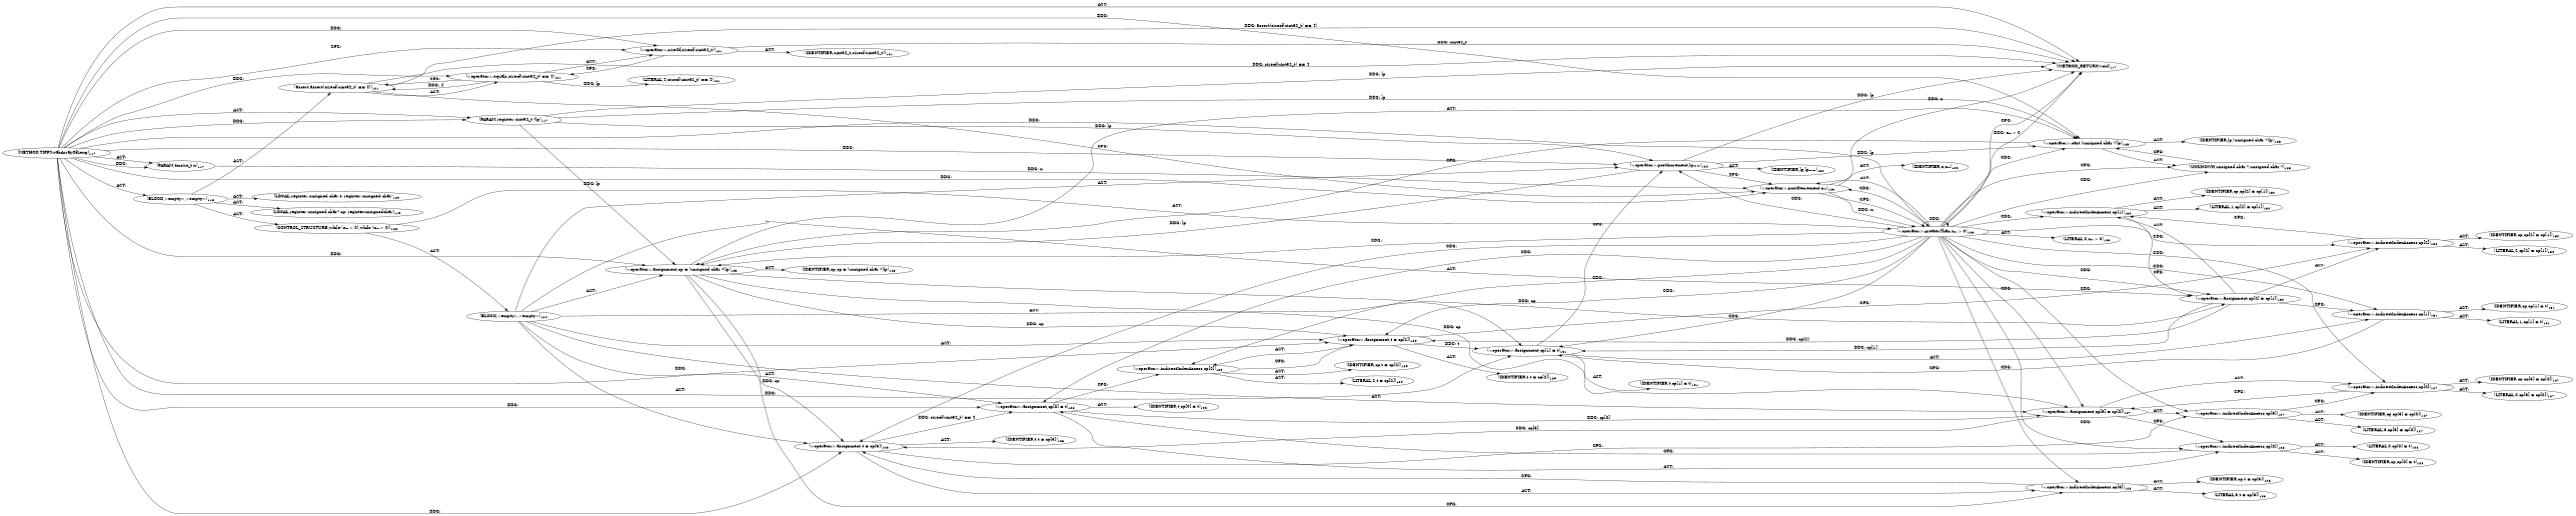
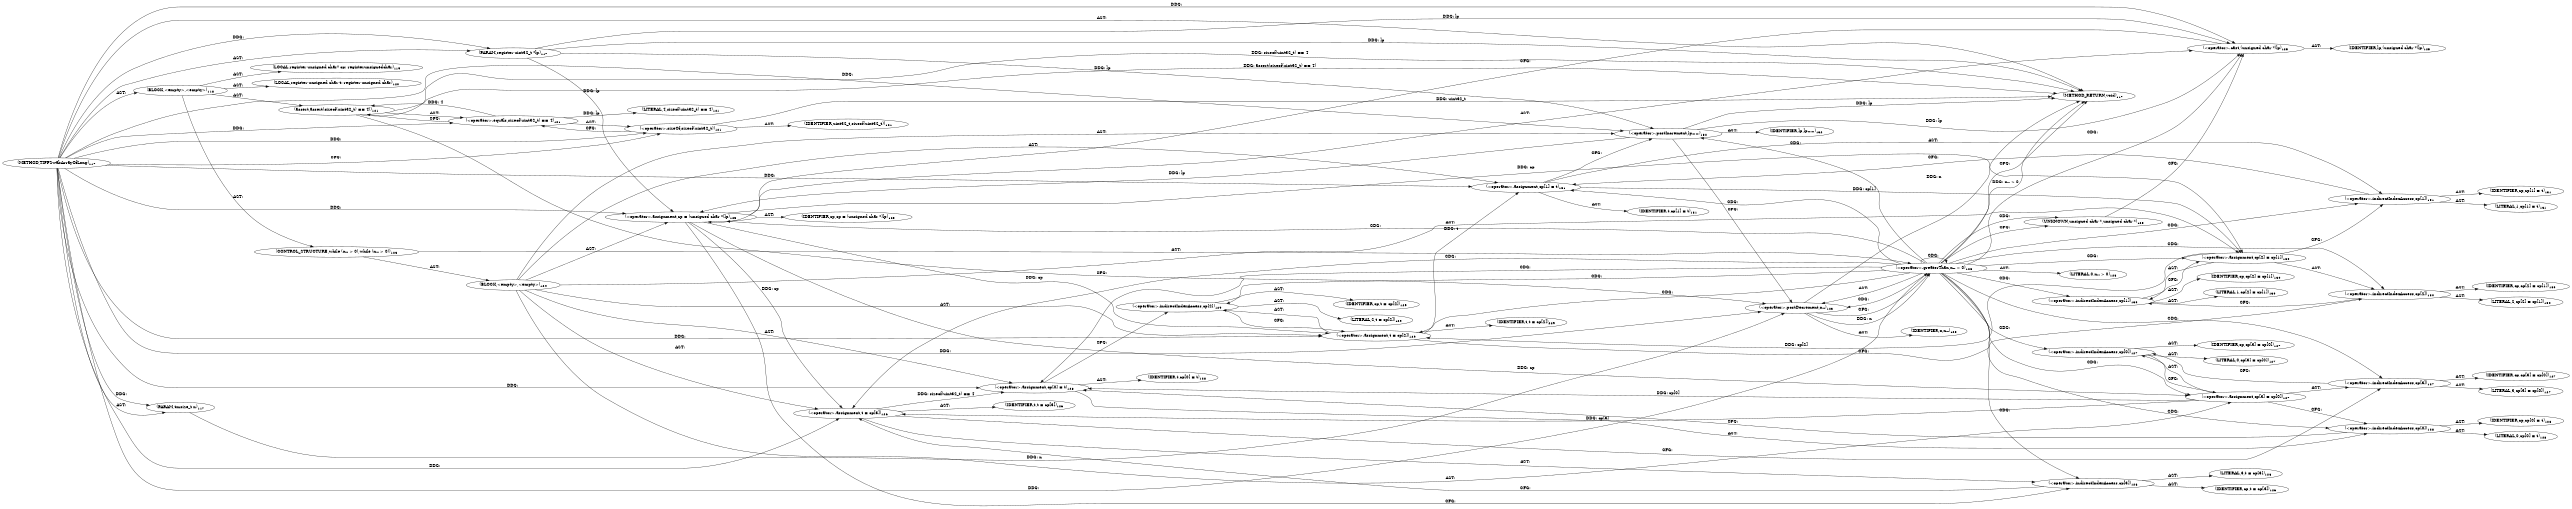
  digraph {
    rankdir=LR
    n1 [label=<(METHOD,TIFFSwabArrayOfLong)<SUB>117</SUB>>]
    n2 [label=<(PARAM,register uint32_t *lp)<SUB>117</SUB>>]
    n3 [label=<(PARAM,tmsize_t n)<SUB>117</SUB>>]
    n4 [label=<(BLOCK,&lt;empty&gt;,&lt;empty&gt;)<SUB>118</SUB>>]
    n5 [label=<(&lt;operator&gt;.equals,sizeof(uint32_t) == 4)<SUB>121</SUB>>]
    n6 [label=<(&lt;operator&gt;.sizeOf,sizeof(uint32_t))<SUB>121</SUB>>]
    n7 [label=<(&lt;operator&gt;.greaterThan,n-- &gt; 0)<SUB>123</SUB>>]
    n8 [label=<(&lt;operator&gt;.postDecrement,n--)<SUB>123</SUB>>]
    n9 [label=<(&lt;operator&gt;.assignment,cp = (unsigned char *)lp)<SUB>125</SUB>>]
    n10 [label=<(&lt;operator&gt;.cast,(unsigned char *)lp)<SUB>125</SUB>>]
    n11 [label=<(&lt;operator&gt;.assignment,t = cp[3])<SUB>126</SUB>>]
    n12 [label=<(&lt;operator&gt;.assignment,cp[0] = t)<SUB>128</SUB>>]
    n13 [label=<(&lt;operator&gt;.assignment,t = cp[2])<SUB>129</SUB>>]
    n14 [label=<(&lt;operator&gt;.assignment,cp[1] = t)<SUB>131</SUB>>]
    n15 [label=<(&lt;operator&gt;.postIncrement,lp++)<SUB>132</SUB>>]
    n16 [label=<(METHOD_RETURN,void)<SUB>117</SUB>>]
    n17 [label=<(LOCAL,register unsigned char* cp: registerunsignedchar)<SUB>119</SUB>>]
    n18 [label=<(LOCAL,register unsigned char t: register unsigned char)<SUB>120</SUB>>]
    n19 [label=<(assert,assert(sizeof(uint32_t) == 4))<SUB>121</SUB>>]
    n20 [label=<(CONTROL_STRUCTURE,while (n-- &gt; 0),while (n-- &gt; 0))<SUB>123</SUB>>]
    n21 [label=<(LITERAL,4,sizeof(uint32_t) == 4)<SUB>121</SUB>>]
    n22 [label=<(IDENTIFIER,uint32_t,sizeof(uint32_t))<SUB>121</SUB>>]
    n23 [label=<(LITERAL,0,n-- &gt; 0)<SUB>123</SUB>>]
    n24 [label=<(UNKNOWN,unsigned char *,unsigned char *)<SUB>125</SUB>>]
    n25 [label=<(&lt;operator&gt;.indirectIndexAccess,cp[3])<SUB>126</SUB>>]
    n26 [label=<(&lt;operator&gt;.assignment,cp[3] = cp[0])<SUB>127</SUB>>]
    n27 [label=<(&lt;operator&gt;.indirectIndexAccess,cp[3])<SUB>127</SUB>>]
    n28 [label=<(&lt;operator&gt;.indirectIndexAccess,cp[0])<SUB>127</SUB>>]
    n29 [label=<(&lt;operator&gt;.indirectIndexAccess,cp[0])<SUB>128</SUB>>]
    n30 [label=<(&lt;operator&gt;.indirectIndexAccess,cp[2])<SUB>129</SUB>>]
    n31 [label=<(&lt;operator&gt;.assignment,cp[2] = cp[1])<SUB>130</SUB>>]
    n32 [label=<(&lt;operator&gt;.indirectIndexAccess,cp[2])<SUB>130</SUB>>]
    n33 [label=<(&lt;operator&gt;.indirectIndexAccess,cp[1])<SUB>130</SUB>>]
    n34 [label=<(&lt;operator&gt;.indirectIndexAccess,cp[1])<SUB>131</SUB>>]
    n35 [label=<(IDENTIFIER,n,n--)<SUB>123</SUB>>]
    n36 [label=<(IDENTIFIER,cp,cp = (unsigned char *)lp)<SUB>125</SUB>>]
    n37 [label=<(IDENTIFIER,lp,(unsigned char *)lp)<SUB>125</SUB>>]
    n38 [label=<(IDENTIFIER,t,t = cp[3])<SUB>126</SUB>>]
    n39 [label=<(IDENTIFIER,t,cp[0] = t)<SUB>128</SUB>>]
-   n40 [label=<(IDENTIFIER,t,t = cp[2])<SUB>129</SUB>>]
+   n40 [label=<(IDENTIFIER,t,t = cp[2])<SUB>229</SUB>>]
    n41 [label=<(IDENTIFIER,t,cp[1] = t)<SUB>131</SUB>>]
    n42 [label=<(IDENTIFIER,lp,lp++)<SUB>132</SUB>>]
    n43 [label=<(BLOCK,&lt;empty&gt;,&lt;empty&gt;)<SUB>124</SUB>>]
    n44 [label=<(IDENTIFIER,cp,t = cp[3])<SUB>126</SUB>>]
    n45 [label=<(LITERAL,3,t = cp[3])<SUB>126</SUB>>]
    n46 [label=<(IDENTIFIER,cp,cp[3] = cp[0])<SUB>127</SUB>>]
    n47 [label=<(LITERAL,3,cp[3] = cp[0])<SUB>127</SUB>>]
    n48 [label=<(IDENTIFIER,cp,cp[3] = cp[0])<SUB>127</SUB>>]
    n49 [label=<(LITERAL,0,cp[3] = cp[0])<SUB>127</SUB>>]
    n50 [label=<(IDENTIFIER,cp,cp[0] = t)<SUB>128</SUB>>]
    n51 [label=<(LITERAL,0,cp[0] = t)<SUB>128</SUB>>]
    n52 [label=<(IDENTIFIER,cp,t = cp[2])<SUB>129</SUB>>]
    n53 [label=<(LITERAL,2,t = cp[2])<SUB>129</SUB>>]
    n54 [label=<(IDENTIFIER,cp,cp[2] = cp[1])<SUB>130</SUB>>]
    n55 [label=<(LITERAL,2,cp[2] = cp[1])<SUB>130</SUB>>]
    n56 [label=<(IDENTIFIER,cp,cp[2] = cp[1])<SUB>130</SUB>>]
    n57 [label=<(LITERAL,1,cp[2] = cp[1])<SUB>130</SUB>>]
    n58 [label=<(IDENTIFIER,cp,cp[1] = t)<SUB>131</SUB>>]
    n59 [label=<(LITERAL,1,cp[1] = t)<SUB>131</SUB>>]
    n1 -> n2 [label="AST: "]
    n1 -> n2 [label="DDG: "]
    n1 -> n3 [label="AST: "]
    n1 -> n3 [label="DDG: "]
    n1 -> n4 [label="AST: "]
    n1 -> n5 [label="DDG: "]
    n1 -> n6 [label="CFG: "]
    n1 -> n6 [label="DDG: "]
    n1 -> n7 [label="DDG: "]
    n1 -> n8 [label="DDG: "]
    n1 -> n9 [label="DDG: "]
    n1 -> n10 [label="DDG: "]
    n1 -> n11 [label="DDG: "]
    n1 -> n12 [label="DDG: "]
    n1 -> n13 [label="DDG: "]
    n1 -> n14 [label="DDG: "]
    n1 -> n15 [label="DDG: "]
    n1 -> n16 [label="AST: "]
    n2 -> n9 [label="DDG: lp"]
    n2 -> n10 [label="DDG: lp"]
    n2 -> n15 [label="DDG: lp"]
    n2 -> n16 [label="DDG: lp"]
    n3 -> n8 [label="DDG: n"]
    n4 -> n17 [label="AST: "]
    n4 -> n18 [label="AST: "]
    n4 -> n19 [label="AST: "]
    n4 -> n20 [label="AST: "]
    n5 -> n6 [label="AST: "]
    n5 -> n19 [label="CFG: "]
    n5 -> n19 [label="DDG: 4"]
    n5 -> n21 [label="DDG: lp"]
    n6 -> n5 [label="CFG: "]
    n6 -> n16 [label="DDG: uint32_t"]
    n6 -> n22 [label="AST: "]
    n7 -> n7 [label="CDG: "]
    n7 -> n8 [label="AST: "]
    n7 -> n8 [label="CDG: "]
    n7 -> n9 [label="CDG: "]
    n7 -> n10 [label="CDG: "]
    n7 -> n11 [label="CDG: "]
    n7 -> n12 [label="CDG: "]
    n7 -> n13 [label="CDG: "]
    n7 -> n14 [label="CDG: "]
    n7 -> n15 [label="CDG: "]
    n7 -> n16 [label="CFG: "]
    n7 -> n16 [label="DDG: n-- &gt; 0"]
    n7 -> n23 [label="AST: "]
    n7 -> n24 [label="CFG: "]
    n7 -> n24 [label="CDG: "]
    n7 -> n25 [label="CDG: "]
    n7 -> n26 [label="CDG: "]
    n7 -> n27 [label="CDG: "]
    n7 -> n28 [label="CDG: "]
    n7 -> n29 [label="CDG: "]
    n7 -> n30 [label="CDG: "]
    n7 -> n31 [label="CDG: "]
    n7 -> n32 [label="CDG: "]
    n7 -> n33 [label="CDG: "]
    n7 -> n34 [label="CDG: "]
    n8 -> n7 [label="CFG: "]
    n8 -> n7 [label="DDG: n"]
    n8 -> n16 [label="DDG: n"]
    n8 -> n35 [label="AST: "]
    n9 -> n10 [label="AST: "]
    n9 -> n11 [label="DDG: cp"]
    n9 -> n13 [label="DDG: cp"]
    n9 -> n25 [label="CFG: "]
    n9 -> n26 [label="DDG: cp"]
    n9 -> n31 [label="DDG: cp"]
    n9 -> n36 [label="AST: "]
    n10 -> n9 [label="CFG: "]
-   n10 -> n24 [label="AST: "]
    n10 -> n37 [label="AST: "]
    n11 -> n12 [label="DDG: sizeof(uint32_t) == 4"]
    n11 -> n25 [label="AST: "]
    n11 -> n27 [label="CFG: "]
    n11 -> n38 [label="AST: "]
-   n12 -> n26 [label="DDG: cp[0]"]
+   n26 -> n12 [label="DDG: cp[0]"]
    n12 -> n29 [label="AST: "]
    n12 -> n30 [label="CFG: "]
    n12 -> n39 [label="AST: "]
    n13 -> n14 [label="DDG: t"]
    n13 -> n30 [label="AST: "]
    n13 -> n32 [label="CFG: "]
    n13 -> n40 [label="AST: "]
    n14 -> n15 [label="CFG: "]
-   n31 -> n14 [label="DDG: cp[1]"]
+   n14 -> n31 [label="DDG: cp[1]"]
    n14 -> n34 [label="AST: "]
    n14 -> n41 [label="AST: "]
    n15 -> n8 [label="CFG: "]
    n15 -> n9 [label="DDG: lp"]
    n15 -> n10 [label="DDG: lp"]
    n15 -> n16 [label="DDG: lp"]
    n15 -> n42 [label="AST: "]
    n19 -> n5 [label="AST: "]
    n19 -> n8 [label="CFG: "]
    n19 -> n16 [label="DDG: sizeof(uint32_t) == 4"]
    n19 -> n16 [label="DDG: assert(sizeof(uint32_t) == 4)"]
    n20 -> n7 [label="AST: "]
    n20 -> n43 [label="AST: "]
    n24 -> n10 [label="CFG: "]
    n25 -> n11 [label="CFG: "]
    n25 -> n44 [label="AST: "]
    n25 -> n45 [label="AST: "]
    n26 -> n11 [label="DDG: cp[3]"]
    n26 -> n27 [label="AST: "]
    n26 -> n28 [label="AST: "]
    n26 -> n29 [label="CFG: "]
    n27 -> n28 [label="CFG: "]
    n27 -> n46 [label="AST: "]
    n27 -> n47 [label="AST: "]
    n28 -> n26 [label="CFG: "]
    n28 -> n48 [label="AST: "]
    n28 -> n49 [label="AST: "]
    n29 -> n12 [label="CFG: "]
    n29 -> n50 [label="AST: "]
    n29 -> n51 [label="AST: "]
    n30 -> n13 [label="CFG: "]
    n30 -> n52 [label="AST: "]
    n30 -> n53 [label="AST: "]
    n31 -> n13 [label="DDG: cp[2]"]
    n31 -> n32 [label="AST: "]
    n31 -> n33 [label="AST: "]
    n31 -> n34 [label="CFG: "]
    n32 -> n33 [label="CFG: "]
    n32 -> n54 [label="AST: "]
    n32 -> n55 [label="AST: "]
    n33 -> n31 [label="CFG: "]
    n33 -> n56 [label="AST: "]
    n33 -> n57 [label="AST: "]
    n34 -> n14 [label="CFG: "]
    n34 -> n58 [label="AST: "]
    n34 -> n59 [label="AST: "]
    n43 -> n9 [label="AST: "]
    n43 -> n11 [label="AST: "]
    n43 -> n12 [label="AST: "]
    n43 -> n13 [label="AST: "]
    n43 -> n14 [label="AST: "]
    n43 -> n15 [label="AST: "]
    n43 -> n26 [label="AST: "]
    n43 -> n31 [label="AST: "]
  }
